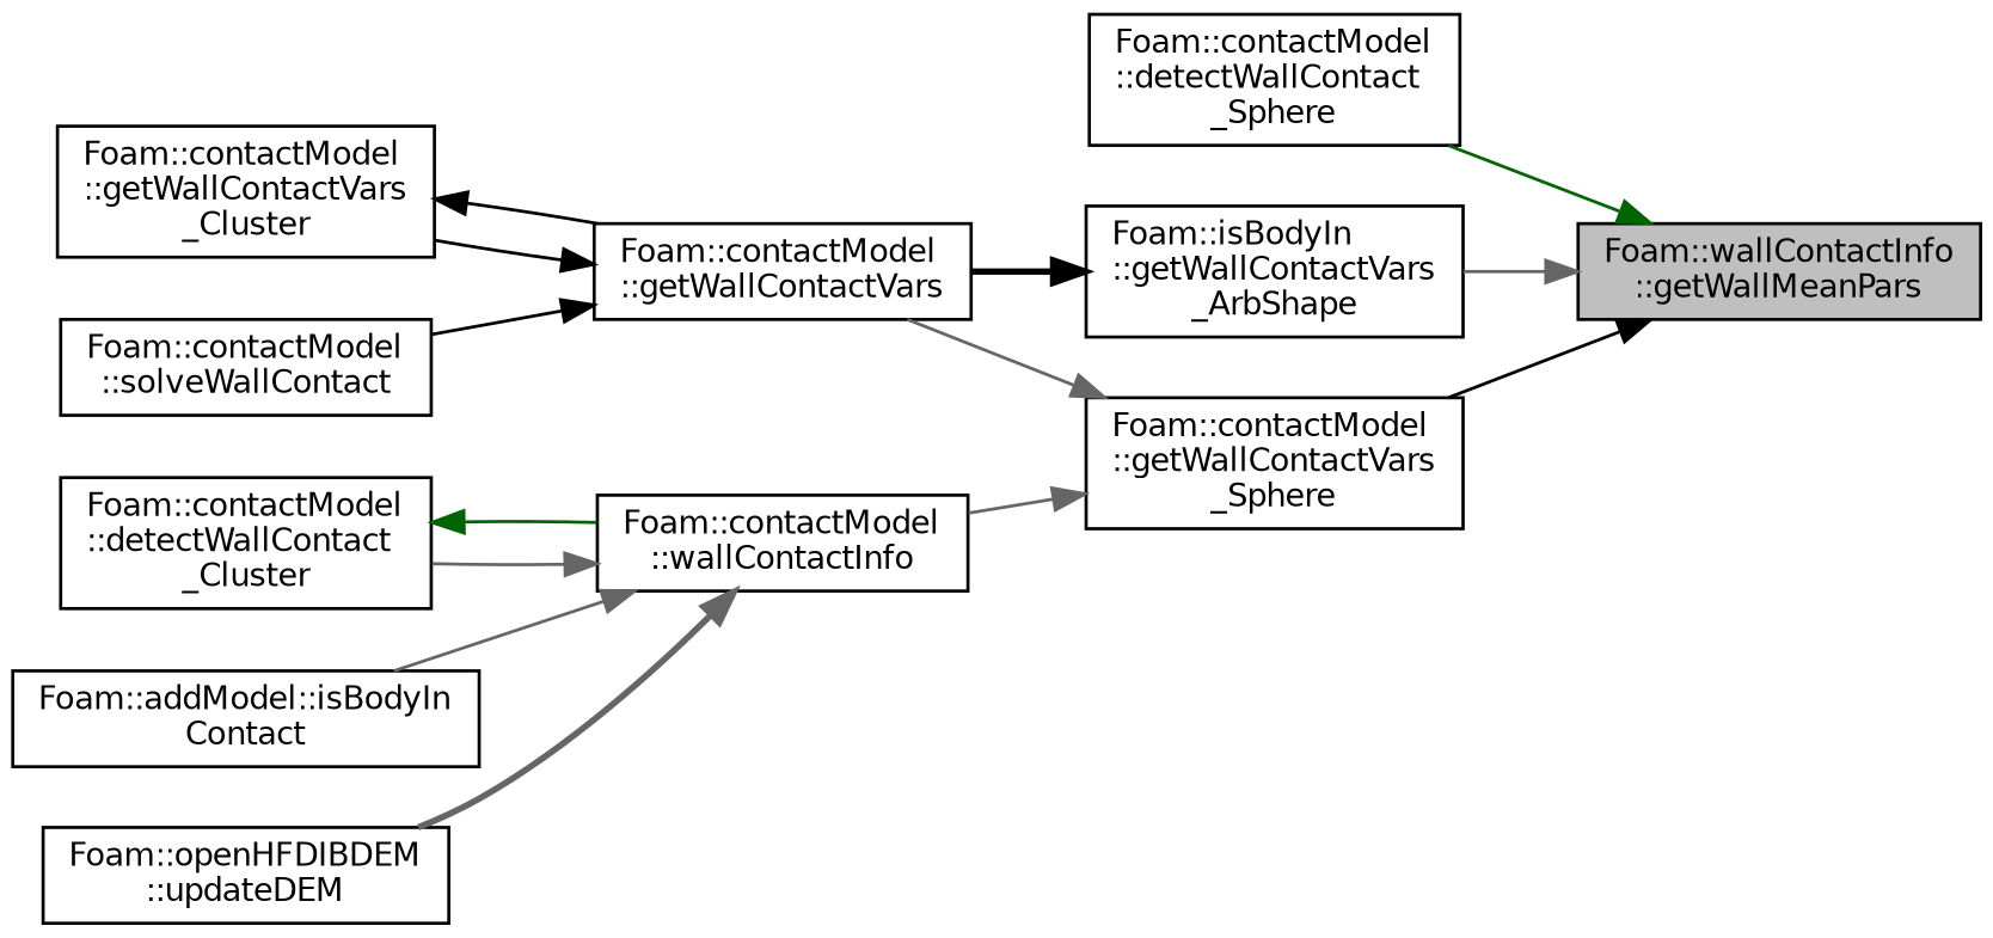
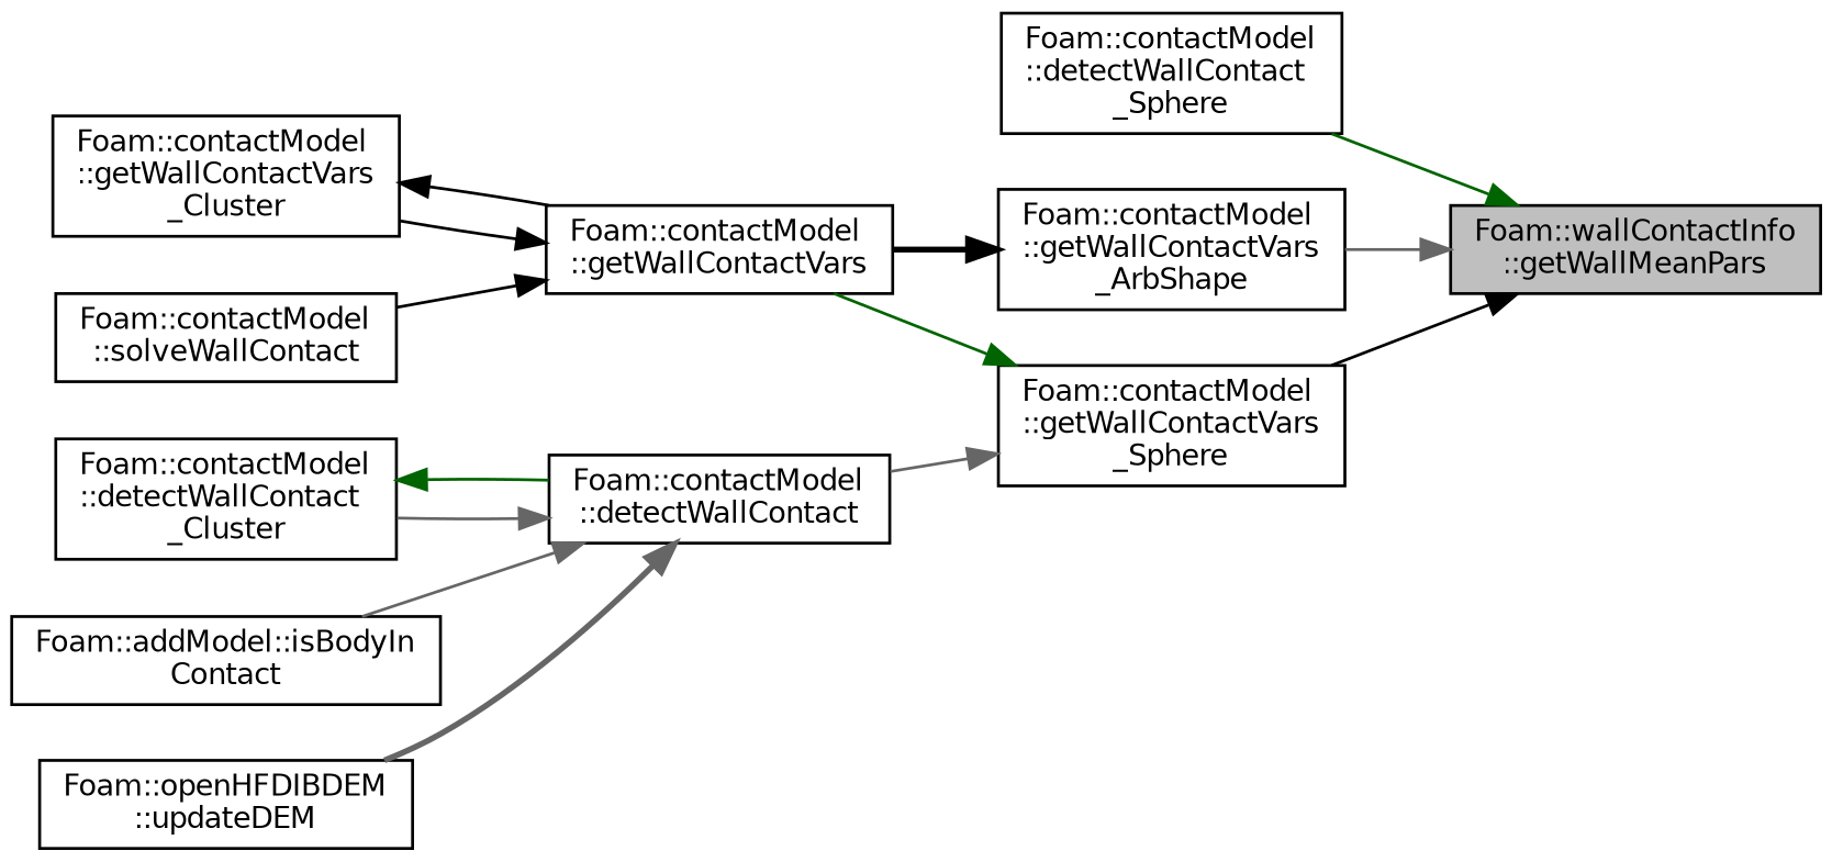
  digraph {
    rankdir=RL
    node [color=black fillcolor=white fontname=Helvetica fontsize=10 shape=record style=filled]
    edge [color=gray40 dir=back fontname=Helvetica fontsize=10 labelfontname=Helvetica labelfontsize=10 style=solid]
    n1 [fillcolor=grey75 fontcolor=black height=0.2 label="Foam::wallContactInfo\l::getWallMeanPars" width=0.4]
    n2 [height=0.2 label="Foam::contactModel\l::detectWallContact\l_Sphere" width=0.4]
-   n3 [height=0.2 label="Foam::isBodyIn\l::getWallContactVars\l_ArbShape" width=0.4]
+   n3 [height=0.2 label="Foam::contactModel\l::getWallContactVars\l_ArbShape" width=0.4]
    n4 [height=0.2 label="Foam::contactModel\l::getWallContactVars\l_Sphere" width=0.4]
    n5 [height=0.2 label="Foam::contactModel\l::getWallContactVars" width=0.4]
-   n6 [height=0.2 label="Foam::contactModel\l::wallContactInfo" width=0.4]
+   n6 [height=0.2 label="Foam::contactModel\l::detectWallContact" width=0.4]
    n7 [height=0.2 label="Foam::contactModel\l::detectWallContact\l_Cluster" width=0.4]
    n8 [height=0.2 label="Foam::addModel::isBodyIn\lContact" width=0.4]
    n9 [height=0.2 label="Foam::openHFDIBDEM\l::updateDEM" width=0.4]
    n10 [height=0.2 label="Foam::contactModel\l::getWallContactVars\l_Cluster" width=0.4]
    n11 [height=0.2 label="Foam::contactModel\l::solveWallContact" width=0.4]
    n1 -> n2 [color=darkgreen]
    n1 -> n3
    n1 -> n4 [color=black]
    n3 -> n5 [color=black style=bold]
-   n4 -> n5
+   n4 -> n5 [color=darkgreen]
    n4 -> n6
    n5 -> n10 [color=black]
    n5 -> n11 [color=black]
    n6 -> n7
    n6 -> n8
    n6 -> n9 [style=bold]
    n7 -> n6 [color=darkgreen]
    n10 -> n5 [color=black]
  }
